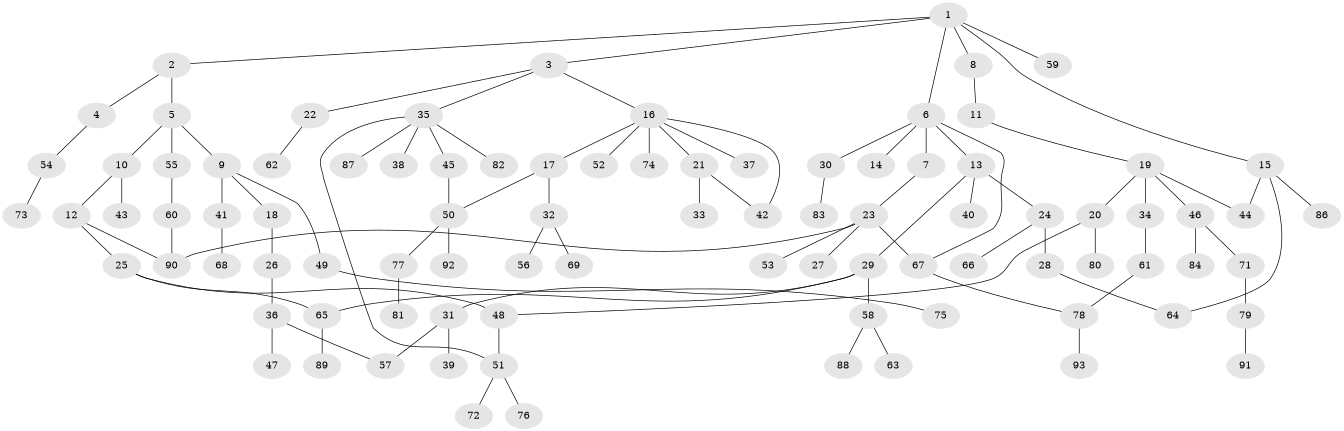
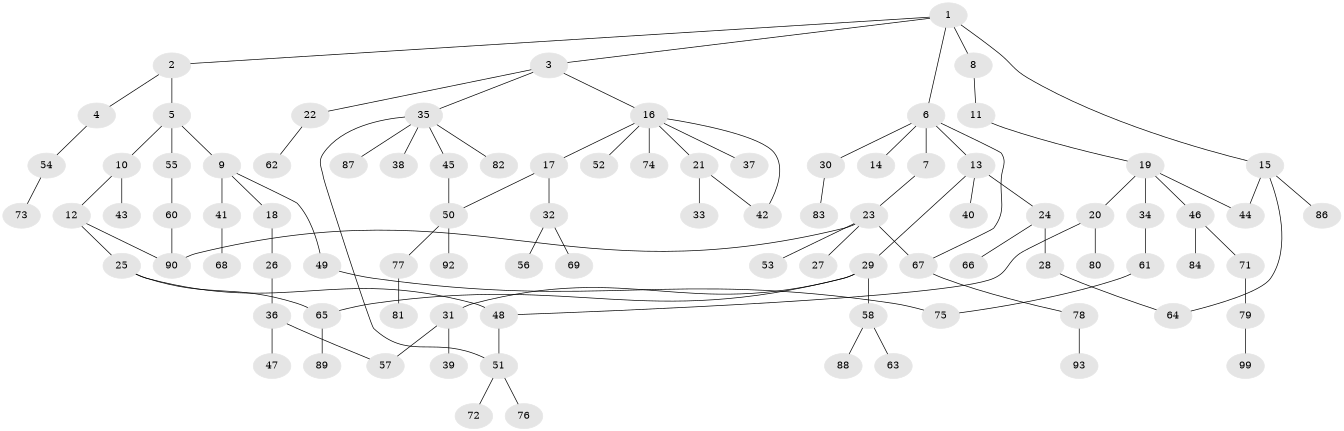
  graph {
    node [color=gray90 style=filled]
    1
    2
    3
    6
    8
    15
-   59
    4
    5
    16
    22
    35
    7
    13
    14
    30
    67
    11
    44
    64
    86
    54
    9
    10
    55
    17
    21
    37
    42
    52
    74
    62
    38
    45
    51
    82
    87
    73
    18
    41
    49
    12
    43
    60
    23
    24
    29
    40
    83
    78
    53
    27
    90
    19
    26
    68
    75
    25
    20
    34
    46
    48
    65
    28
    66
    31
    58
    32
    50
    33
    56
    69
    77
    92
    36
    80
    61
    71
    84
    89
    57
    47
    39
    63
    88
    72
    76
    79
    81
    93
-   91
+   91 [label=99]
    1 -- 2
    1 -- 3
    1 -- 6
    1 -- 8
    1 -- 15
-   1 -- 59
    2 -- 4
    2 -- 5
    3 -- 16
    3 -- 22
    3 -- 35
    6 -- 7
    6 -- 13
    6 -- 14
    6 -- 30
    6 -- 67
    8 -- 11
    15 -- 44
    15 -- 64
    15 -- 86
    4 -- 54
    5 -- 9
    5 -- 10
    5 -- 55
    16 -- 17
    16 -- 21
    16 -- 37
    16 -- 42
    16 -- 52
    16 -- 74
    22 -- 62
    35 -- 38
    35 -- 45
    35 -- 51
    35 -- 82
    35 -- 87
    7 -- 23
    13 -- 24
    13 -- 29
    13 -- 40
    30 -- 83
    67 -- 78
    11 -- 19
    54 -- 73
    9 -- 18
    9 -- 41
    9 -- 49
    10 -- 12
    10 -- 43
    55 -- 60
    17 -- 32
    17 -- 50
    21 -- 42
    21 -- 33
    45 -- 50
    51 -- 72
    51 -- 76
    18 -- 26
    41 -- 68
    49 -- 75
    12 -- 90
    12 -- 25
    60 -- 90
    23 -- 67
    23 -- 53
    23 -- 27
    23 -- 90
    24 -- 28
    24 -- 66
    29 -- 65
    29 -- 31
    29 -- 58
    78 -- 93
    19 -- 44
    19 -- 20
    19 -- 34
    19 -- 46
    26 -- 36
    25 -- 48
    25 -- 65
    20 -- 48
    20 -- 80
    34 -- 61
    46 -- 71
    46 -- 84
    48 -- 51
    65 -- 89
    28 -- 64
    31 -- 57
    31 -- 39
    58 -- 63
    58 -- 88
    32 -- 56
    32 -- 69
    50 -- 77
    50 -- 92
    77 -- 81
    36 -- 57
    36 -- 47
-   61 -- 78
+   61 -- 75
    71 -- 79
    79 -- 91
  }
